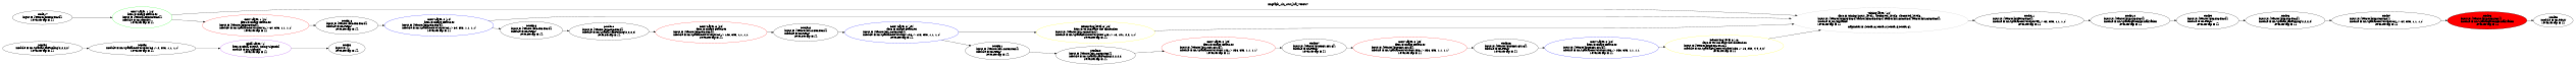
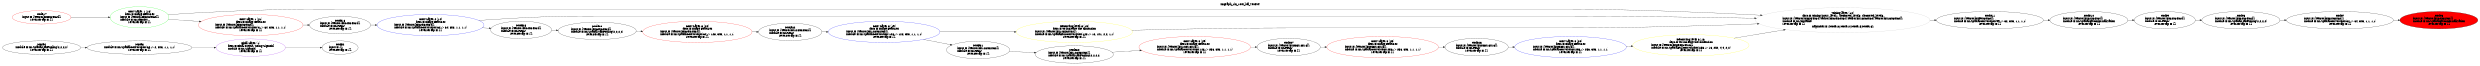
  digraph {
    label=nngraph_1in_1out_lua_V0Ksuv
    labelloc=t
    rankdir=LR
    node [shape=oval]
    n1 [color=purple label="Final Layer (1)\ndesc = Final output. Using Sigmoid\nmodule = nn.Sigmoid\lreverseMap = {}"]
    n2 [label="Node2\ninput = {}\lreverseMap = {}"]
    n3 [label="Node3\nmodule = nn.SpatialConvolution(64 -> 2, 3x3, 1,1, 1,1)\lreverseMap = {}"]
    n4 [label="Node4\nmodule = nn.SpatialMaxPooling(2,2,2,2)\lreverseMap = {}"]
-   n5 [label="Node5\nmodule = nn.ReLU\lreverseMap = {}"]
    n6 [fillcolor=red label="Node6\ninput = {Tensor[5x64x32x32]}\lmodule = nn.SpatialBatchNormalization\lreverseMap = {}" style=filled]
    n7 [label="Node7\ninput = {Tensor[5x32x32x32]}\lmodule = nn.SpatialConvolution(32 -> 64, 3x3, 1,1, 1,1)\lreverseMap = {}"]
    n8 [label="Node8\ninput = {Tensor[5x32x64x64]}\lmodule = nn.SpatialMaxPooling(2,2,2,2)\lreverseMap = {}"]
    n9 [label="Node9\ninput = {Tensor[5x32x64x64]}\lmodule = nn.ReLU\lreverseMap = {}"]
    n10 [label="Node10\ninput = {Tensor[5x32x64x64]}\lmodule = nn.SpatialBatchNormalization\lreverseMap = {}"]
    n11 [label="Node11\ninput = {Tensor[5x99x64x64]}\lmodule = nn.SpatialConvolution(99 -> 32, 3x3, 1,1, 1,1)\lreverseMap = {}"]
    n12 [color=grey label="Joining layer (12)\ndesc = Joining input, level1, deconved_level3, deconved_level6\ninput = {Tensor[5x3x64x64],Tensor[5x64x64x64],Tensor[5x16x64x64],Tensor[5x16x64x64]}\lmodule = nn.JoinTable\lreverseMap = {}\lmapindex = {Node13,Node14,Node15,Node16}"]
    n13 [color=green label="Conv Layer 1 (13)\ndesc = Image Features\ninput = {Tensor[5x3x64x64]}\lmodule = nn.Identity\lreverseMap = {}"]
    n14 [color=red label="Conv Layer 1 (21)\ndesc = Image Features\ninput = {Tensor[5x3x64x64]}\lmodule = nn.SpatialConvolution(3 -> 64, 3x3, 1,1, 1,1)\lreverseMap = {}"]
    n15 [label="Node18\ninput = {Tensor[5x64x64x64]}\lmodule = nn.ReLU\lreverseMap = {}"]
    n16 [color=blue label="Conv Layer 2 (14)\ndesc = Image Features\ninput = {Tensor[5x64x64x64]}\lmodule = nn.SpatialConvolution(64 -> 64, 3x3, 1,1, 1,1)\lreverseMap = {}"]
    n17 [label="Node28\ninput = {Tensor[5x64x64x64]}\lmodule = nn.ReLU\lreverseMap = {}"]
    n18 [label="Node26\ninput = {Tensor[5x64x64x64]}\lmodule = nn.SpatialMaxPooling(2,2,2,2)\lreverseMap = {}"]
    n19 [color=yellow label="Deconving level 3 (15)\ndesc = To increase the dimension\ninput = {Tensor[5x128x32x32]}\lmodule = nn.SpatialFullConvolution(128 -> 16, 1x1, 2,2, 1,1)\lreverseMap = {}"]
    n20 [color=yellow label="Deconving level 6 (16)\ndesc = To increase the dimension\ninput = {Tensor[5x256x16x16]}\lmodule = nn.SpatialFullConvolution(256 -> 16, 2x2, 4,4, 2,2)\lreverseMap = {}"]
-   n21 [label="Node17\ninput = {Tensor[5x3x64x64]}\lreverseMap = {}"]
+   n21 [label="Node17\ninput = {Tensor[5x3x64x64]}\lreverseMap = {}" color=red]
    n22 [color=blue label="Conv Layer 3 (19)\ndesc = Image Features\ninput = {Tensor[5x128x32x32]}\lmodule = nn.SpatialConvolution(128 -> 128, 3x3, 1,1, 1,1)\lreverseMap = {}"]
    n23 [label="Node31\ninput = {Tensor[5x128x32x32]}\lmodule = nn.ReLU\lreverseMap = {}"]
    n24 [label="Node30\ninput = {Tensor[5x128x32x32]}\lmodule = nn.SpatialMaxPooling(2,2,2,2)\lreverseMap = {}"]
    n25 [color=blue label="Conv Layer 3 (20)\ndesc = Image Features\ninput = {Tensor[5x256x16x16]}\lmodule = nn.SpatialConvolution(256 -> 256, 3x3, 1,1, 1,1)\lreverseMap = {}"]
    n26 [label="Node22\ninput = {Tensor[5x128x32x32]}\lmodule = nn.ReLU\lreverseMap = {}"]
    n27 [label="Node23\ninput = {Tensor[5x256x16x16]}\lmodule = nn.ReLU\lreverseMap = {}"]
    n28 [color=red label="Conv Layer 3 (24)\ndesc = Image Features\ninput = {Tensor[5x64x32x32]}\lmodule = nn.SpatialConvolution(64 -> 128, 3x3, 1,1, 1,1)\lreverseMap = {}"]
    n29 [color=red label="Conv Layer 3 (25)\ndesc = Image Features\ninput = {Tensor[5x256x16x16]}\lmodule = nn.SpatialConvolution(256 -> 256, 3x3, 1,1, 1,1)\lreverseMap = {}"]
    n30 [label="Node27\ninput = {Tensor[5x256x16x16]}\lmodule = nn.ReLU\lreverseMap = {}"]
    n31 [color=red label="Conv Layer 3 (29)\ndesc = Image Features\ninput = {Tensor[5x128x16x16]}\lmodule = nn.SpatialConvolution(128 -> 256, 3x3, 1,1, 1,1)\lreverseMap = {}"]
    n1 -> n2
    n3 -> n1
    n4 -> n3
-   n6 -> n5
    n7 -> n6
    n8 -> n7
    n9 -> n8
    n10 -> n9
    n11 -> n10
    n12 -> n11
    n13 -> n12
    n13 -> n14
    n14 -> n15
    n15 -> n16
    n16 -> n12
    n16 -> n17
    n17 -> n18
    n18 -> n28
    n19 -> n12
    n20 -> n12
    n21 -> n13
    n22 -> n19
    n22 -> n23
    n23 -> n24
    n24 -> n31
    n25 -> n20
    n26 -> n22
    n27 -> n25
    n28 -> n26
    n29 -> n27
    n30 -> n29
    n31 -> n30
  }
